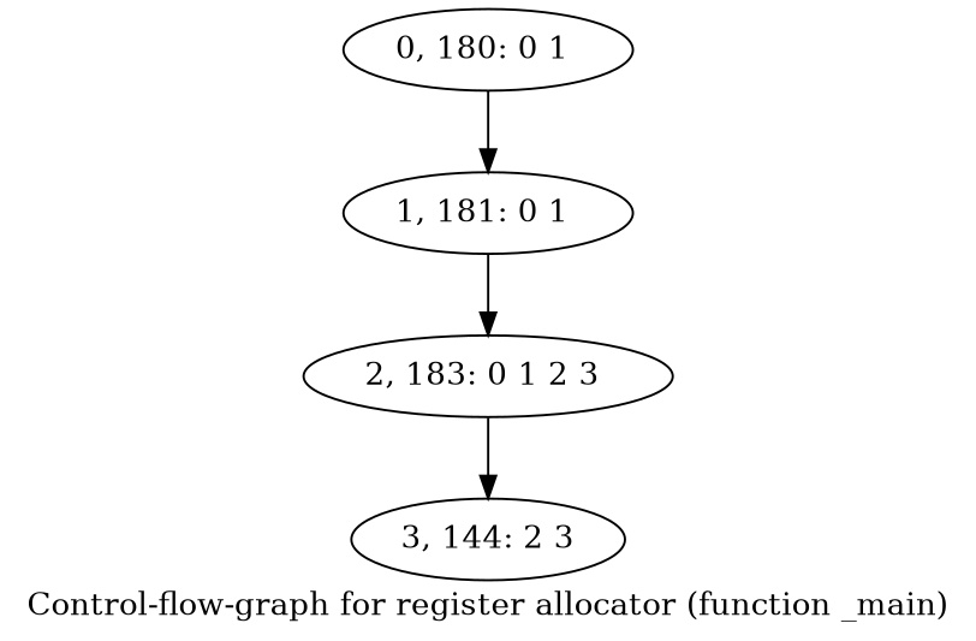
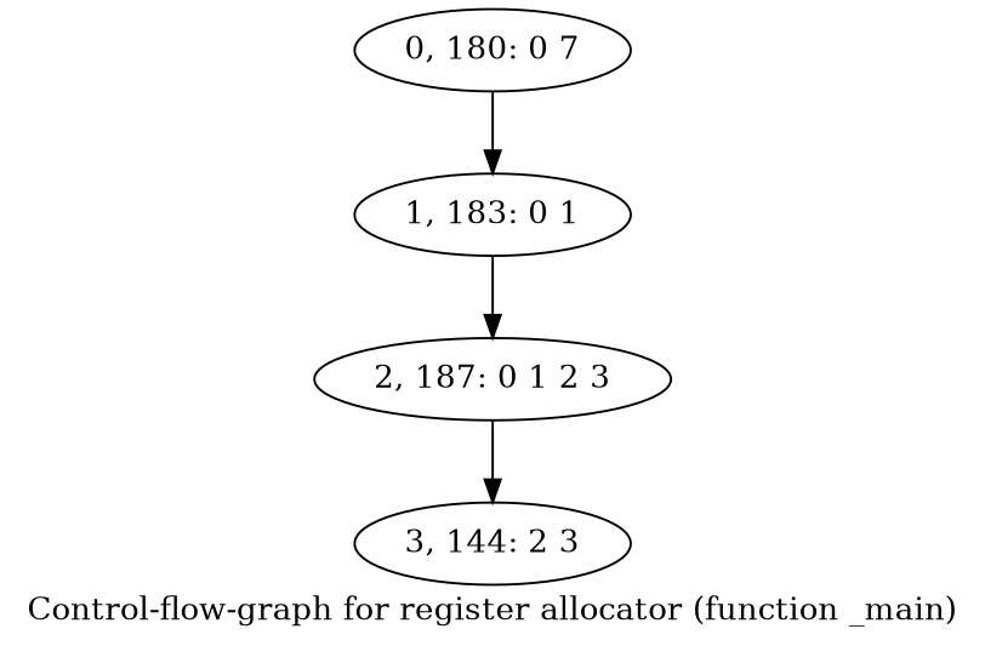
  digraph {
    label="Control-flow-graph for register allocator (function _main)"
-   n1 [label="0, 180: 0 1 "]
-   n2 [label="1, 181: 0 1 "]
-   n3 [label="2, 183: 0 1 2 3 "]
+   n1 [label="0, 180: 0 7"]
+   n2 [label="1, 183: 0 1"]
+   n3 [label="2, 187: 0 1 2 3"]
    n4 [label="3, 144: 2 3"]
    n1 -> n2
    n2 -> n3
    n3 -> n4
  }
